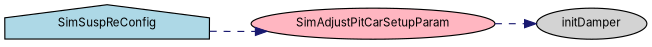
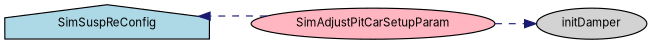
  digraph {
    fontname=Inter
    rankdir=LR
    node [color=black fontname=Inter fontsize=10 shape=ellipse style=filled]
    edge [color=midnightblue fontname=Inter fontsize=10 labelfontname=Helvetica labelfontsize=10 style=dashed]
    n1 [fillcolor=lightblue fontcolor=black height=0.2 label=SimSuspReConfig shape=house width=0.4]
    n2 [fillcolor=lightpink height=0.2 label=SimAdjustPitCarSetupParam width=0.4]
    n3 [fillcolor=lightgrey height=0.2 label=initDamper width=0.4]
-   n1 -> n2
+   n2 -> n1
    n2 -> n3
  }
